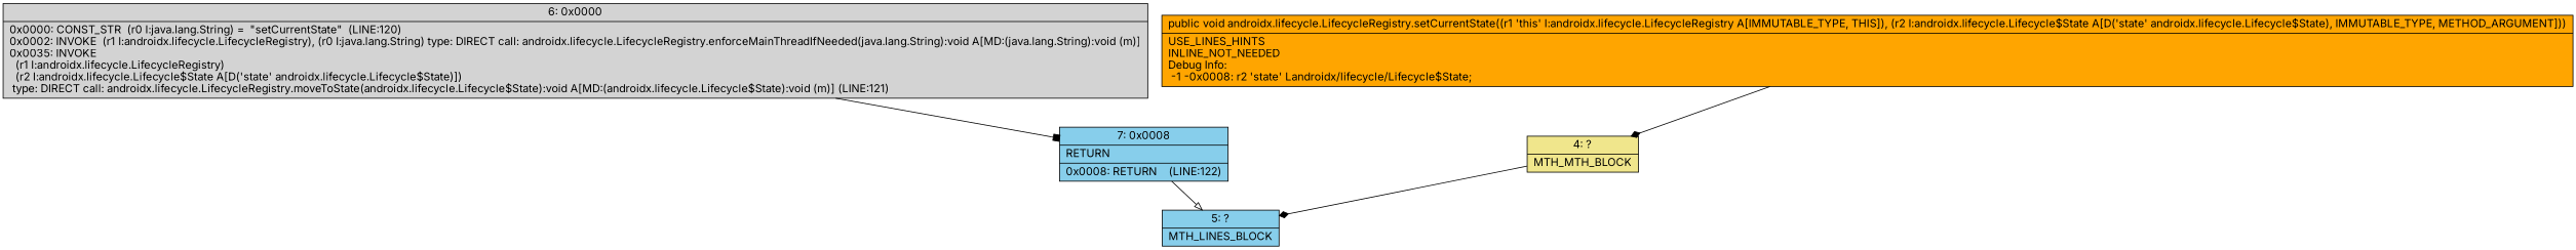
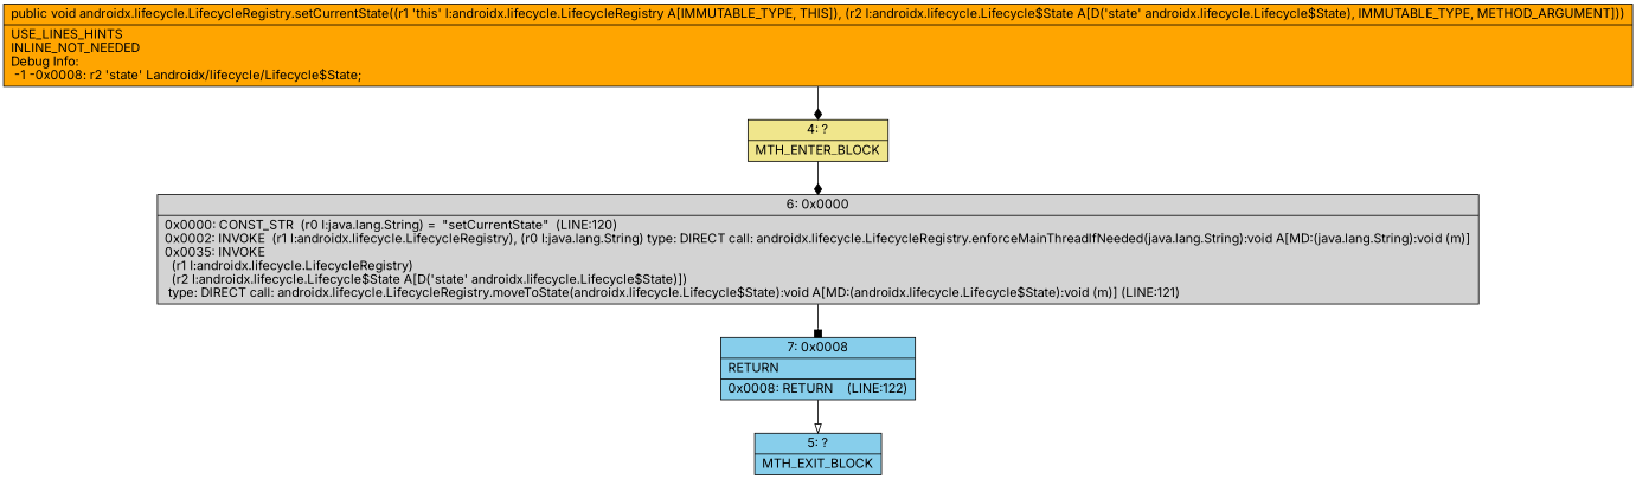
  digraph {
    fontname=Inter
    node [fillcolor=skyblue fontname=Inter shape=record style=filled]
    edge [arrowhead=diamond fontname=Inter]
-   n1 [fillcolor=khaki label="{4\:\ ?|MTH_MTH_BLOCK\l}"]
+   n1 [fillcolor=khaki label="{4\:\ ?|MTH_ENTER_BLOCK\l}"]
    n2 [fillcolor=lightgrey label="{6\:\ 0x0000|0x0000: CONST_STR  (r0 I:java.lang.String) =  \"setCurrentState\"  (LINE:120)\l0x0002: INVOKE  (r1 I:androidx.lifecycle.LifecycleRegistry), (r0 I:java.lang.String) type: DIRECT call: androidx.lifecycle.LifecycleRegistry.enforceMainThreadIfNeeded(java.lang.String):void A[MD:(java.lang.String):void (m)]\l0x0035: INVOKE  \l  (r1 I:androidx.lifecycle.LifecycleRegistry)\l  (r2 I:androidx.lifecycle.Lifecycle$State A[D('state' androidx.lifecycle.Lifecycle$State)])\l type: DIRECT call: androidx.lifecycle.LifecycleRegistry.moveToState(androidx.lifecycle.Lifecycle$State):void A[MD:(androidx.lifecycle.Lifecycle$State):void (m)] (LINE:121)\l}"]
    n3 [label="{7\:\ 0x0008|RETURN\l|0x0008: RETURN    (LINE:122)\l}"]
-   n4 [label="{5\:\ ?|MTH_LINES_BLOCK\l}"]
+   n4 [label="{5\:\ ?|MTH_EXIT_BLOCK\l}"]
    n5 [fillcolor=orange label="{public void androidx.lifecycle.LifecycleRegistry.setCurrentState((r1 'this' I:androidx.lifecycle.LifecycleRegistry A[IMMUTABLE_TYPE, THIS]), (r2 I:androidx.lifecycle.Lifecycle$State A[D('state' androidx.lifecycle.Lifecycle$State), IMMUTABLE_TYPE, METHOD_ARGUMENT]))  | USE_LINES_HINTS\lINLINE_NOT_NEEDED\lDebug Info:\l  \-1 \-0x0008: r2 'state' Landroidx\/lifecycle\/Lifecycle$State;\l}"]
-   n1 -> n4
+   n1 -> n2
    n2 -> n3 [arrowhead=box]
    n3 -> n4 [arrowhead=onormal]
    n5 -> n1
  }
